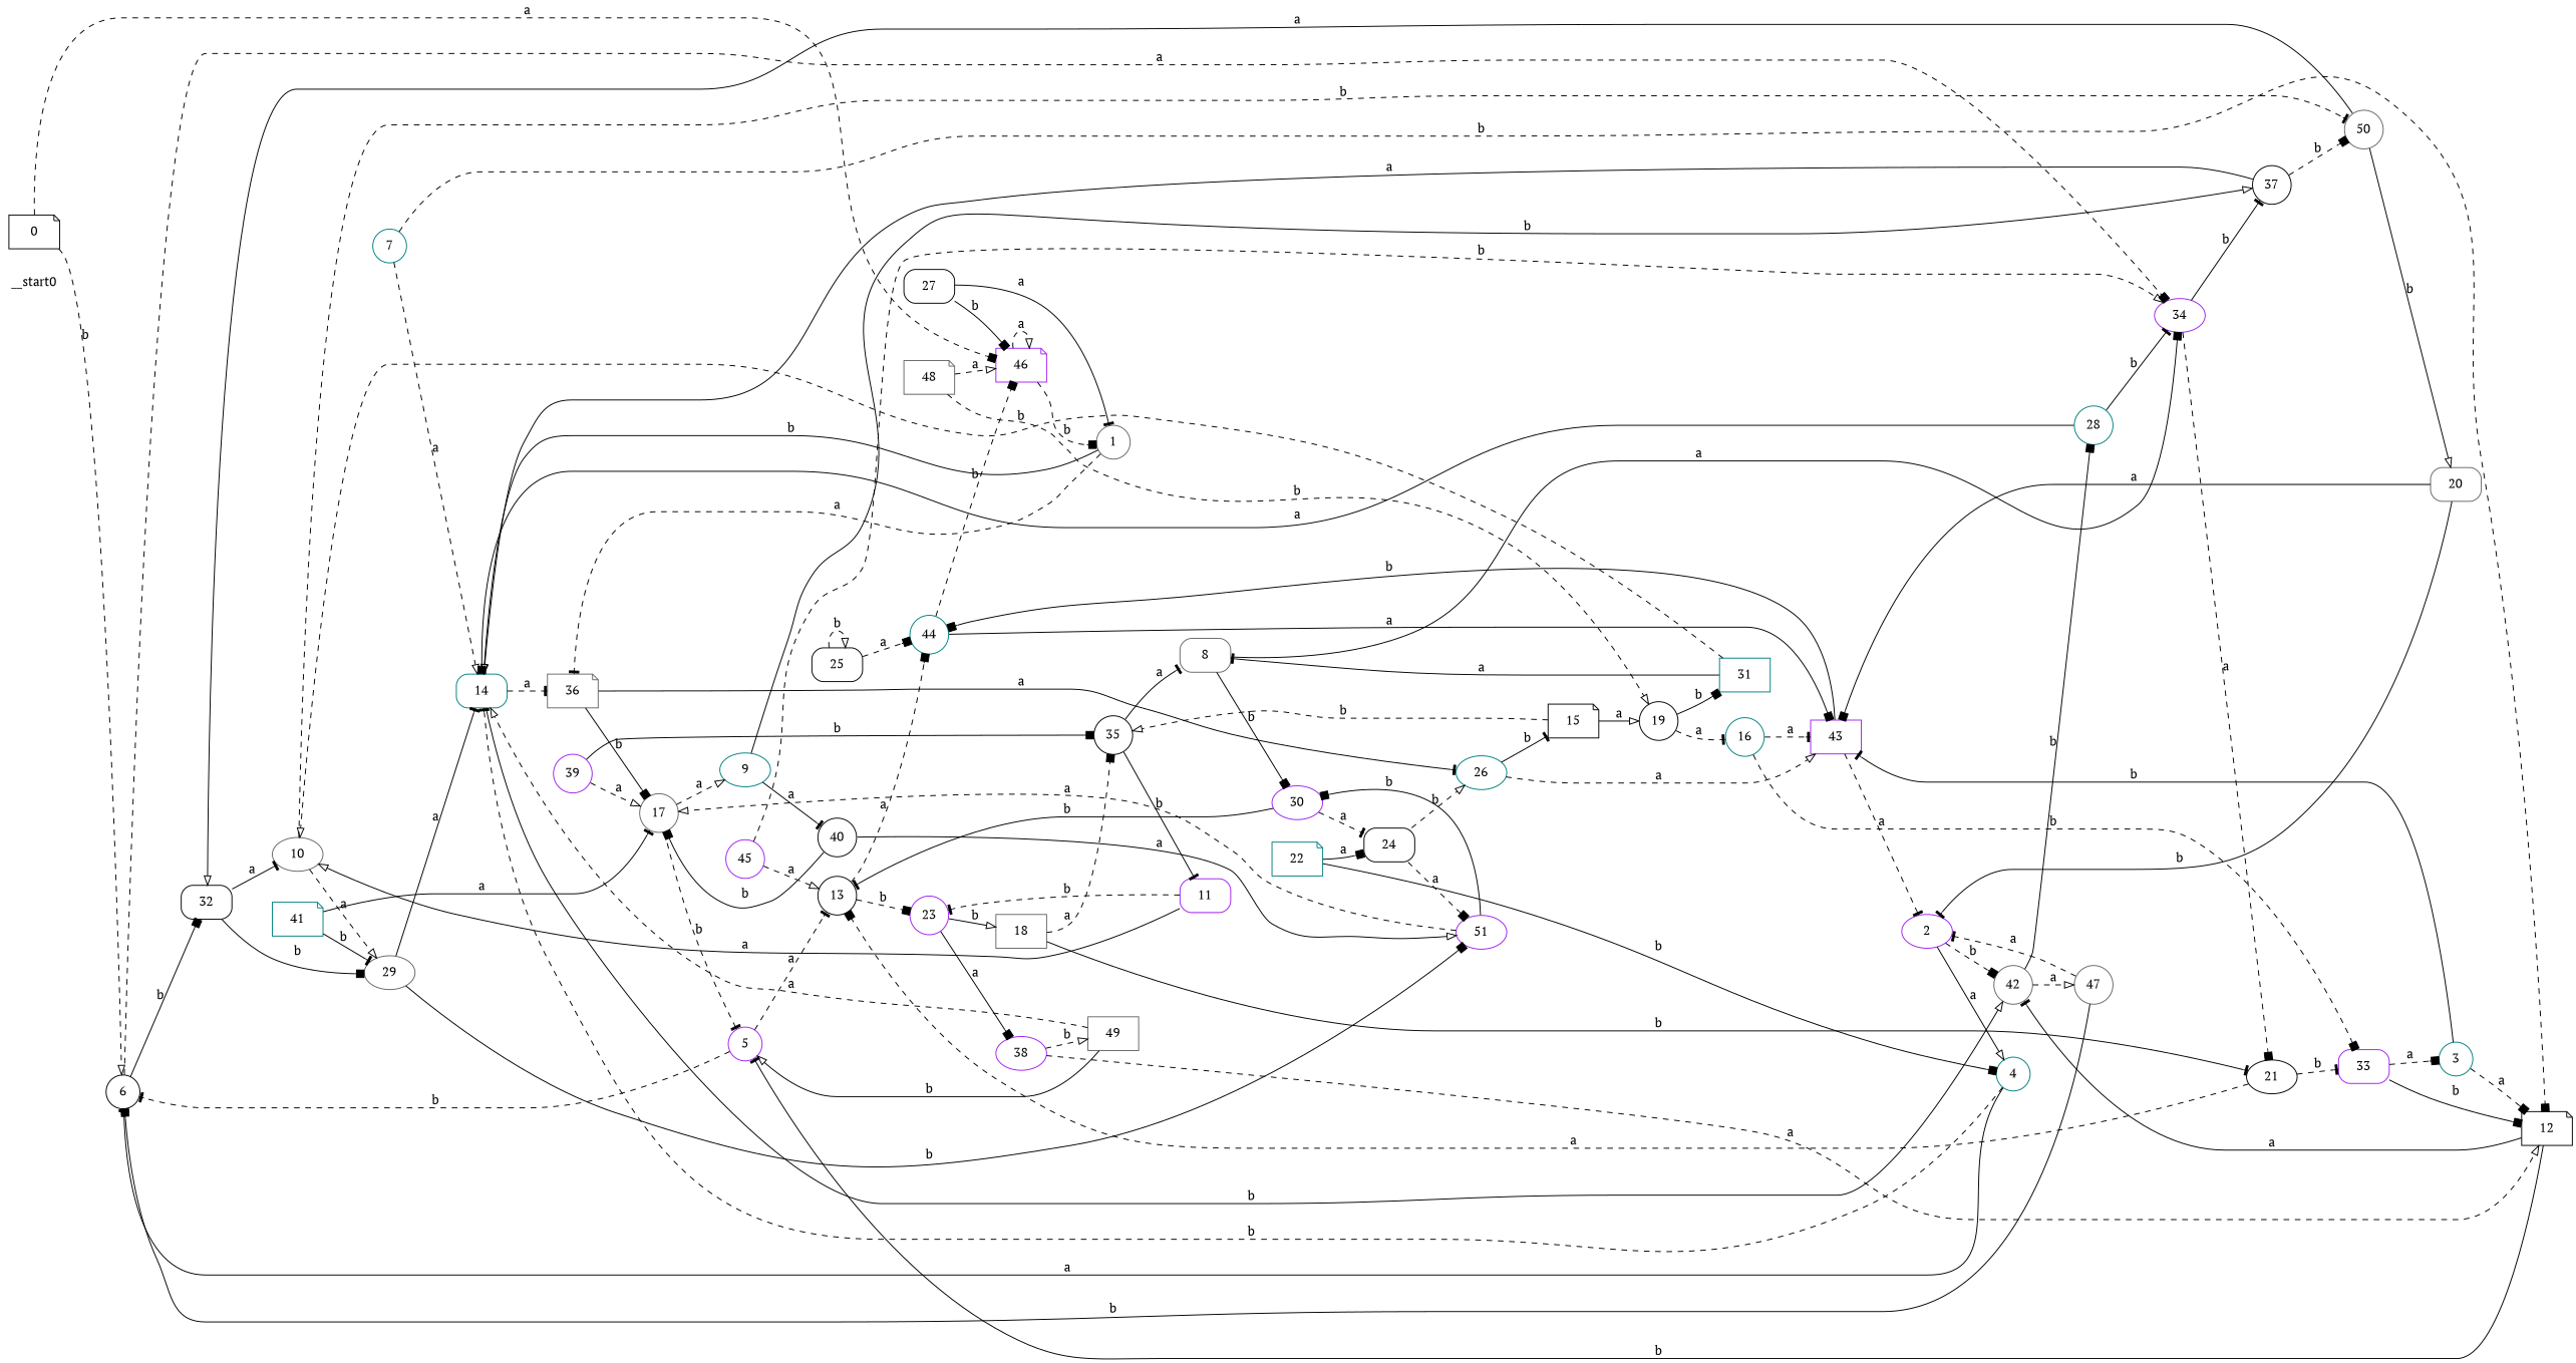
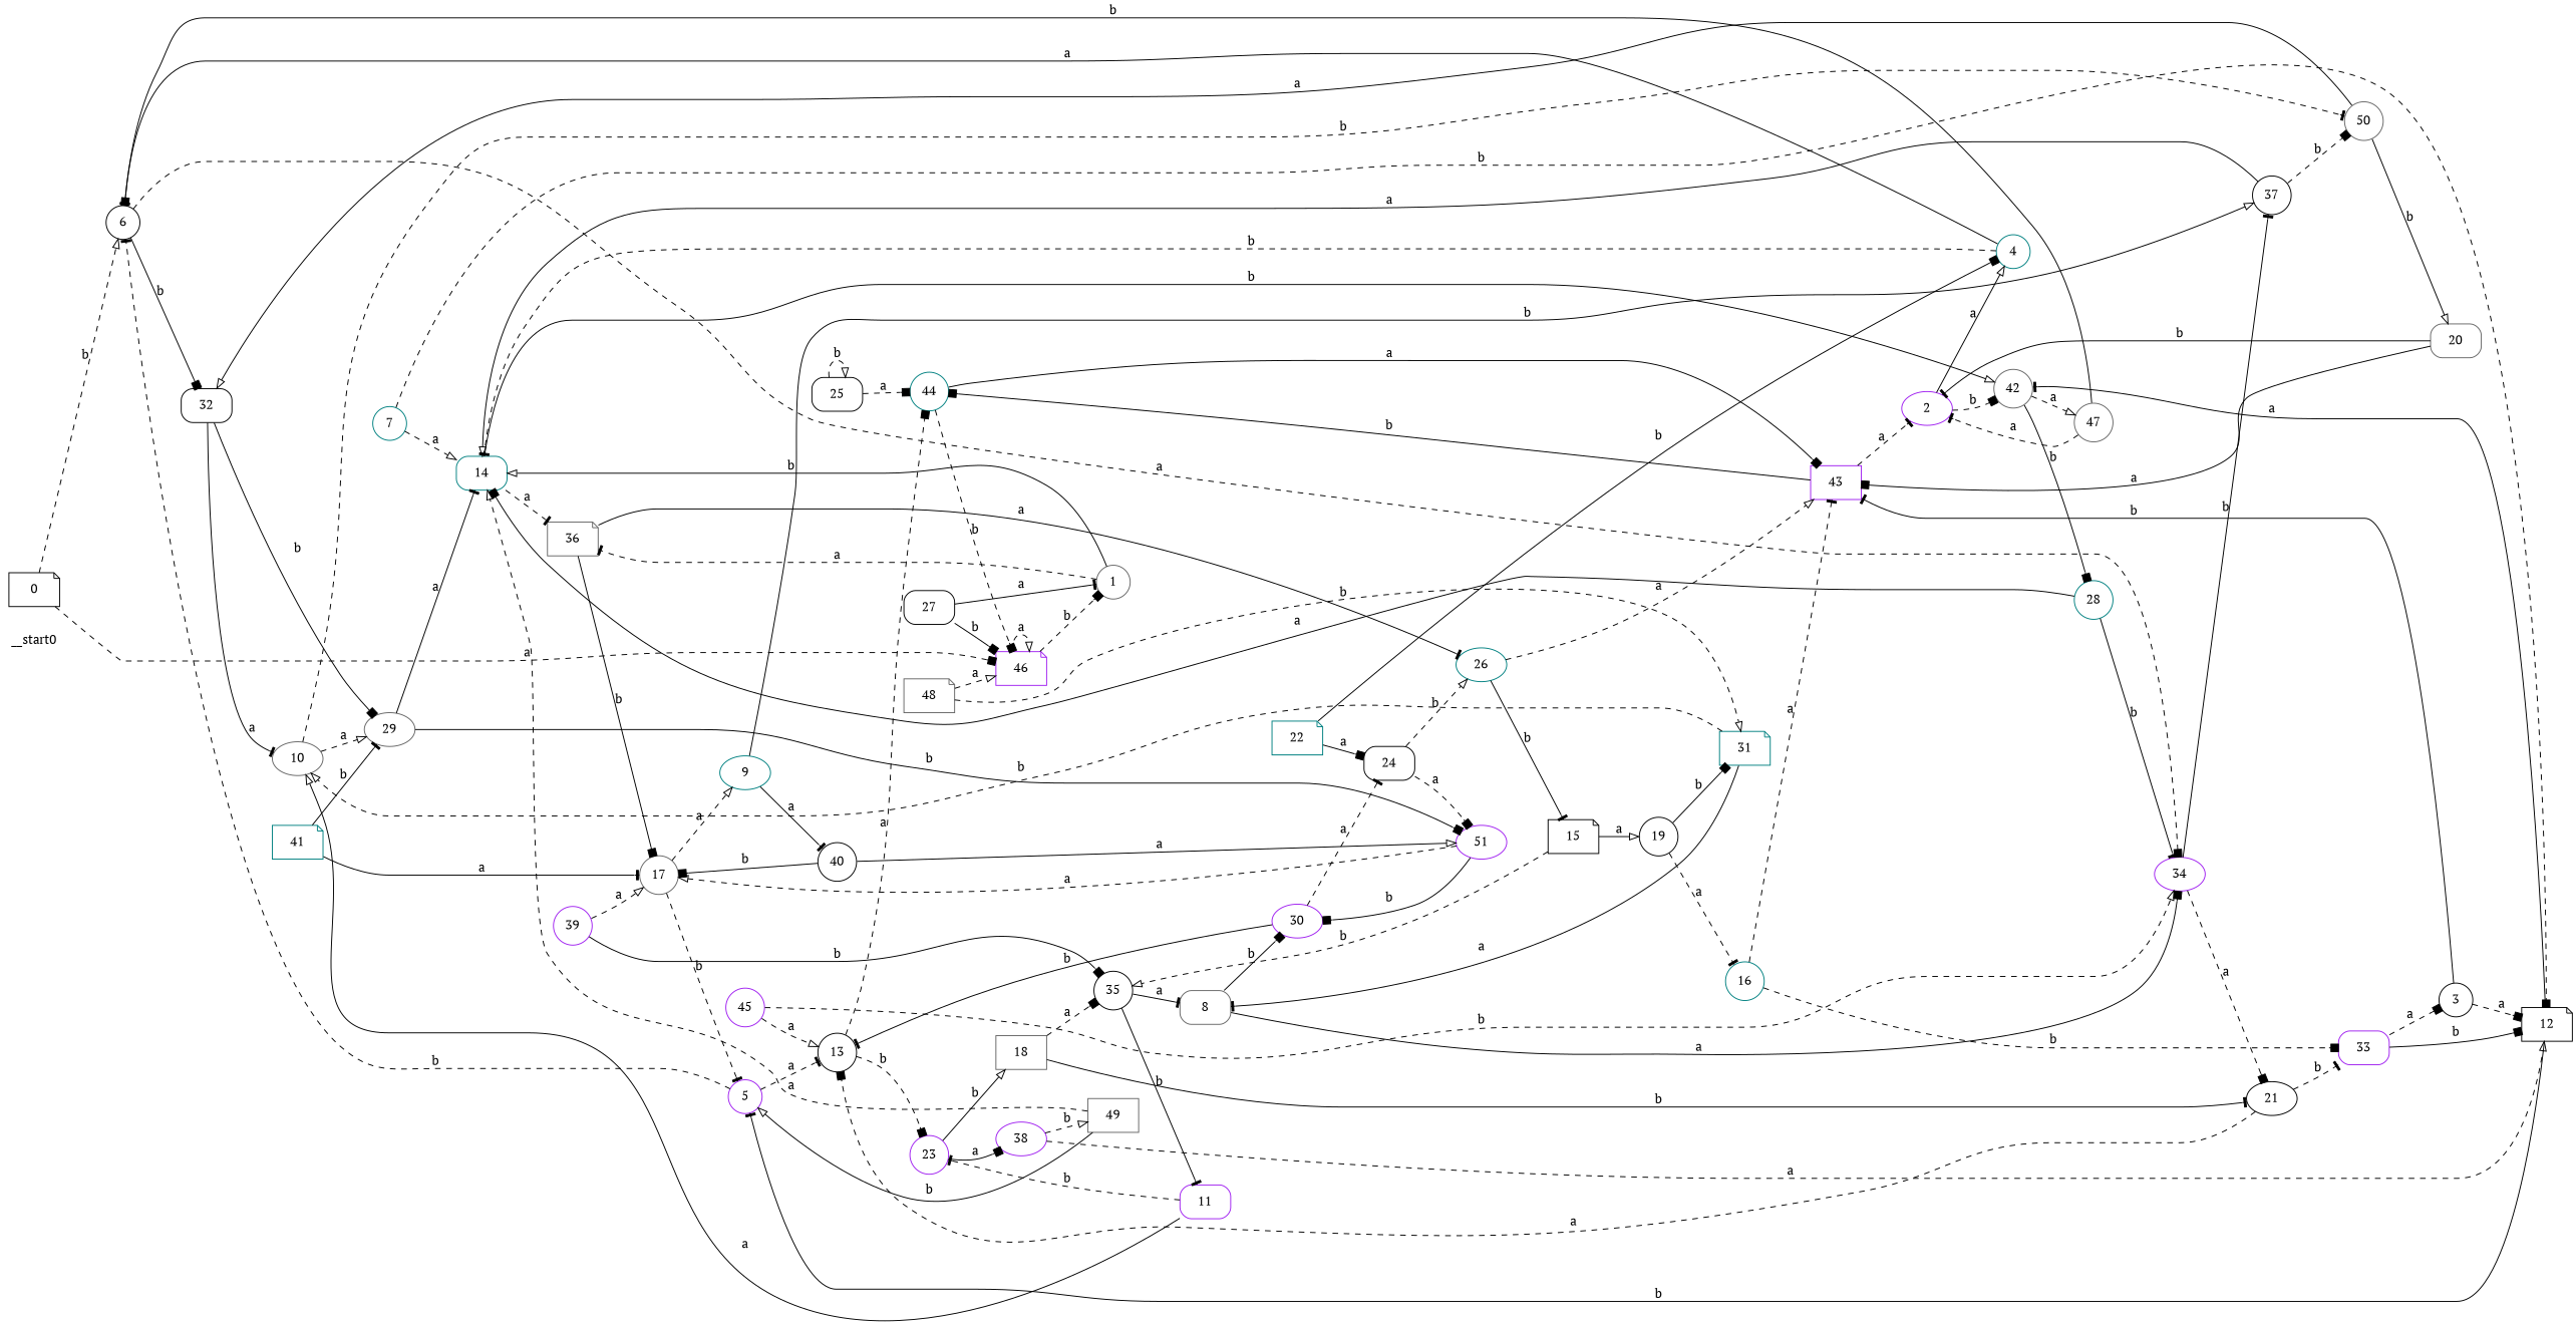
  digraph {
    fontname="PT Serif"
    rankdir=LR
    node [color=black fontname="PT Serif" shape=circle fillcolor=white style=filled]
    edge [arrowhead=box fontname="PT Serif" style=solid]
    __start0 [color=gray40 shape=none fillcolor="" style=""]
    n2 [label=0 shape=note]
    n3 [label=6]
    n4 [color=purple label=46 shape=note]
    n5 [label=32 shape=box style="rounded,filled"]
    n6 [color=purple label=34 shape=ellipse]
    n7 [color=gray40 label=1]
    n8 [color=teal label=14 shape=box style="rounded,filled"]
    n9 [color=gray40 label=36 shape=note style="rounded,filled"]
    n10 [color=gray40 label=42 style="rounded,filled"]
    n11 [color=gray40 label=17 style="rounded,filled"]
    n12 [color=teal label=26 shape=ellipse style="rounded,filled"]
    n13 [color=purple label=2 shape=ellipse style="rounded,filled"]
    n14 [color=teal label=4]
    n15 [color=teal label=28]
    n16 [color=gray40 label=47]
-   n17 [color=teal label=3]
+   n17 [label=3]
    n18 [label=12 shape=note]
    n19 [color=purple label=43 shape=box]
    n20 [color=purple label=5]
    n21 [color=teal label=44]
    n22 [label=13]
    n23 [color=purple label=23 style="rounded,filled"]
    n24 [color=gray40 label=10 shape=ellipse style="rounded,filled"]
    n25 [color=gray40 label=29 shape=ellipse]
    n26 [label=37 style="rounded,filled"]
    n27 [label=21 shape=ellipse style="rounded,filled"]
    n28 [color=teal label=7]
    n29 [color=gray40 label=8 shape=box style="rounded,filled"]
    n30 [color=purple label=30 shape=ellipse]
    n31 [label=24 shape=box style="rounded,filled"]
    n32 [color=teal label=9 shape=ellipse style="rounded,filled"]
    n33 [label=40 style="rounded,filled"]
    n34 [color=gray40 label=50]
    n35 [color=purple label=51 shape=ellipse]
    n36 [color=gray40 label=20 shape=box style="rounded,filled"]
    n37 [color=purple label=11 shape=box style="rounded,filled"]
    n38 [color=gray40 label=18 shape=box]
    n39 [color=purple label=38 shape=ellipse style="rounded,filled"]
    n40 [label=15 shape=note style="rounded,filled"]
    n41 [label=19]
    n42 [label=35 style="rounded,filled"]
    n43 [color=teal label=16]
-   n44 [color=teal label=31 shape=box]
+   n44 [color=teal label=31 shape=note]
    n45 [color=purple label=33 shape=box style="rounded,filled"]
    n46 [color=teal label=22 shape=note]
    n47 [color=gray40 label=49 shape=box]
    n48 [label=25 shape=box style="rounded,filled"]
    n49 [label=27 shape=box style="rounded,filled"]
    n50 [color=purple label=39 style="rounded,filled"]
    n51 [color=teal label=41 shape=note]
    n52 [color=purple label=45 style="rounded,filled"]
    n53 [color=gray40 label=48 shape=note]
    n2 -> n3 [arrowhead=onormal label=b style=dashed]
    n2 -> n4 [label=a style=dashed]
    n3 -> n5 [label=b]
    n3 -> n6 [label=a style=dashed]
    n4 -> n4 [arrowhead=onormal label=a style=dashed]
    n4 -> n7 [label=b style=dashed]
    n5 -> n24 [arrowhead=tee label=a]
    n5 -> n25 [label=b]
    n6 -> n26 [arrowhead=tee label=b]
    n6 -> n27 [label=a style=dashed]
    n7 -> n8 [arrowhead=onormal label=b]
    n7 -> n9 [arrowhead=tee label=a style=dashed]
    n8 -> n9 [arrowhead=tee label=a style=dashed]
    n8 -> n10 [arrowhead=onormal label=b]
    n9 -> n11 [label=b]
    n9 -> n12 [arrowhead=tee label=a]
    n10 -> n15 [label=b]
    n10 -> n16 [arrowhead=onormal label=a style=dashed]
    n11 -> n20 [arrowhead=tee label=b style=dashed]
    n11 -> n32 [arrowhead=onormal label=a style=dashed]
    n12 -> n19 [arrowhead=onormal label=a style=dashed]
    n12 -> n40 [arrowhead=tee label=b]
    n13 -> n10 [label=b style=dashed]
    n13 -> n14 [arrowhead=onormal label=a]
    n14 -> n3 [arrowhead=tee label=a]
    n14 -> n8 [arrowhead=tee label=b style=dashed]
    n15 -> n6 [arrowhead=tee label=b]
    n15 -> n8 [label=a]
    n16 -> n3 [label=b]
    n16 -> n13 [arrowhead=tee label=a style=dashed]
    n17 -> n18 [label=a style=dashed]
    n17 -> n19 [arrowhead=tee label=b]
    n18 -> n10 [arrowhead=tee label=a]
    n18 -> n20 [arrowhead=tee label=b]
    n19 -> n13 [arrowhead=tee label=a style=dashed]
    n19 -> n21 [label=b]
    n20 -> n3 [arrowhead=tee label=b style=dashed]
    n20 -> n22 [arrowhead=tee label=a style=dashed]
    n21 -> n4 [label=b style=dashed]
    n21 -> n19 [label=a]
    n22 -> n21 [label=a style=dashed]
    n22 -> n23 [label=b style=dashed]
    n23 -> n38 [arrowhead=onormal label=b]
    n23 -> n39 [label=a]
    n24 -> n25 [arrowhead=onormal label=a style=dashed]
    n24 -> n34 [arrowhead=tee label=b style=dashed]
    n25 -> n8 [arrowhead=tee label=a]
    n25 -> n35 [label=b]
    n26 -> n8 [arrowhead=onormal label=a]
    n26 -> n34 [label=b style=dashed]
    n27 -> n22 [label=a style=dashed]
    n27 -> n45 [arrowhead=tee label=b style=dashed]
    n28 -> n8 [arrowhead=onormal label=a style=dashed]
    n28 -> n18 [label=b style=dashed]
    n29 -> n6 [label=a]
    n29 -> n30 [label=b]
    n30 -> n22 [arrowhead=tee label=b]
    n30 -> n31 [arrowhead=tee label=a style=dashed]
    n31 -> n12 [arrowhead=onormal label=b style=dashed]
    n31 -> n35 [label=a style=dashed]
    n32 -> n26 [arrowhead=onormal label=b]
    n32 -> n33 [arrowhead=tee label=a]
    n33 -> n11 [label=b]
    n33 -> n35 [arrowhead=onormal label=a]
    n34 -> n5 [arrowhead=onormal label=a]
    n34 -> n36 [arrowhead=onormal label=b]
    n35 -> n11 [arrowhead=onormal label=a style=dashed]
    n35 -> n30 [label=b]
    n36 -> n13 [arrowhead=tee label=b]
    n36 -> n19 [label=a]
    n37 -> n23 [arrowhead=tee label=b style=dashed]
    n37 -> n24 [arrowhead=onormal label=a]
    n38 -> n27 [arrowhead=tee label=b]
    n38 -> n42 [label=a style=dashed]
    n39 -> n18 [arrowhead=onormal label=a style=dashed]
    n39 -> n47 [arrowhead=onormal label=b style=dashed]
    n40 -> n41 [arrowhead=onormal label=a]
    n40 -> n42 [arrowhead=onormal label=b style=dashed]
    n41 -> n43 [arrowhead=tee label=a style=dashed]
    n41 -> n44 [label=b]
    n42 -> n29 [arrowhead=tee label=a]
    n42 -> n37 [arrowhead=tee label=b]
    n43 -> n19 [arrowhead=tee label=a style=dashed]
    n43 -> n45 [label=b style=dashed]
    n44 -> n24 [arrowhead=onormal label=b style=dashed]
    n44 -> n29 [arrowhead=tee label=a]
    n45 -> n17 [label=a style=dashed]
    n45 -> n18 [label=b]
    n46 -> n14 [label=b]
    n46 -> n31 [label=a]
    n47 -> n8 [arrowhead=onormal label=a style=dashed]
    n47 -> n20 [arrowhead=onormal label=b]
    n48 -> n21 [label=a style=dashed]
    n48 -> n48 [arrowhead=onormal label=b style=dashed]
    n49 -> n4 [label=b]
    n49 -> n7 [arrowhead=tee label=a]
    n50 -> n11 [arrowhead=onormal label=a style=dashed]
    n50 -> n42 [label=b]
    n51 -> n11 [arrowhead=tee label=a]
    n51 -> n25 [arrowhead=tee label=b]
    n52 -> n6 [arrowhead=onormal label=b style=dashed]
    n52 -> n22 [arrowhead=onormal label=a style=dashed]
    n53 -> n4 [arrowhead=onormal label=a style=dashed]
-   n53 -> n41 [arrowhead=onormal label=b style=dashed]
+   n53 -> n44 [arrowhead=onormal label=b style=dashed]
  }
